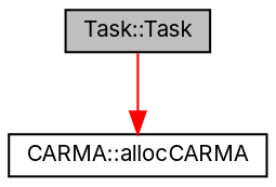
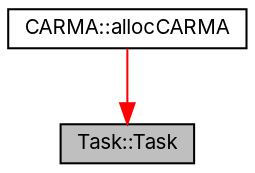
  digraph {
    rankdir=TB
    fontname=Inter
    node [color=black fontname=Inter fontsize=10 shape=record style=filled]
    n1 [fillcolor=grey75 fontcolor=black height=0.2 label="Task::Task" width=0.4]
    n2 [fillcolor=white height=0.2 label="CARMA::allocCARMA" width=0.4]
-   n1 -> n2 [color=red fontname=Inter fontsize=10 labelfontname=Helvetica labelfontsize=10 style=solid]
+   n2 -> n1 [color=red fontname=Inter fontsize=10 labelfontname=Helvetica labelfontsize=10 style=solid]
  }
